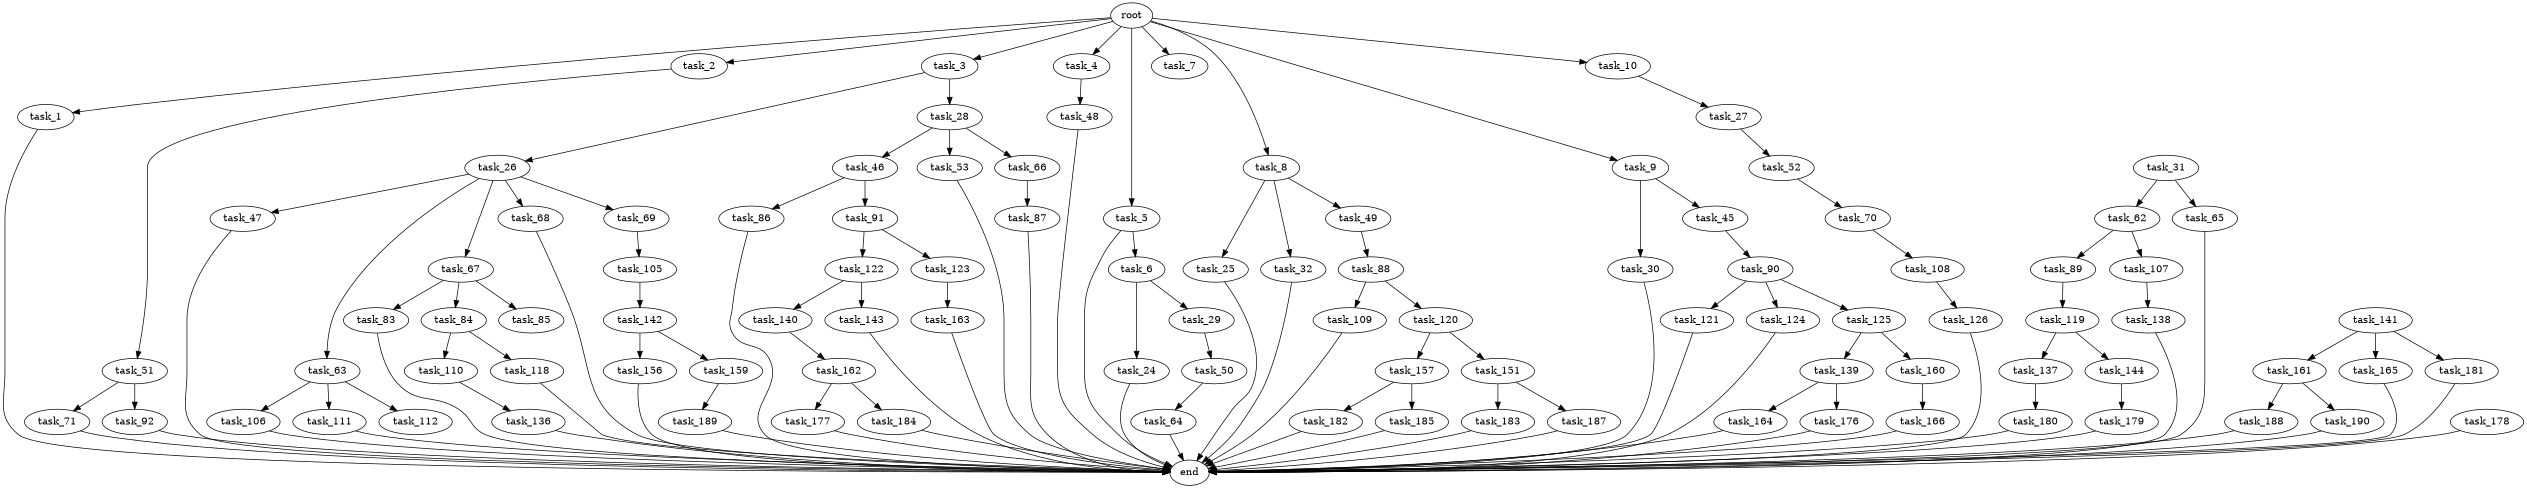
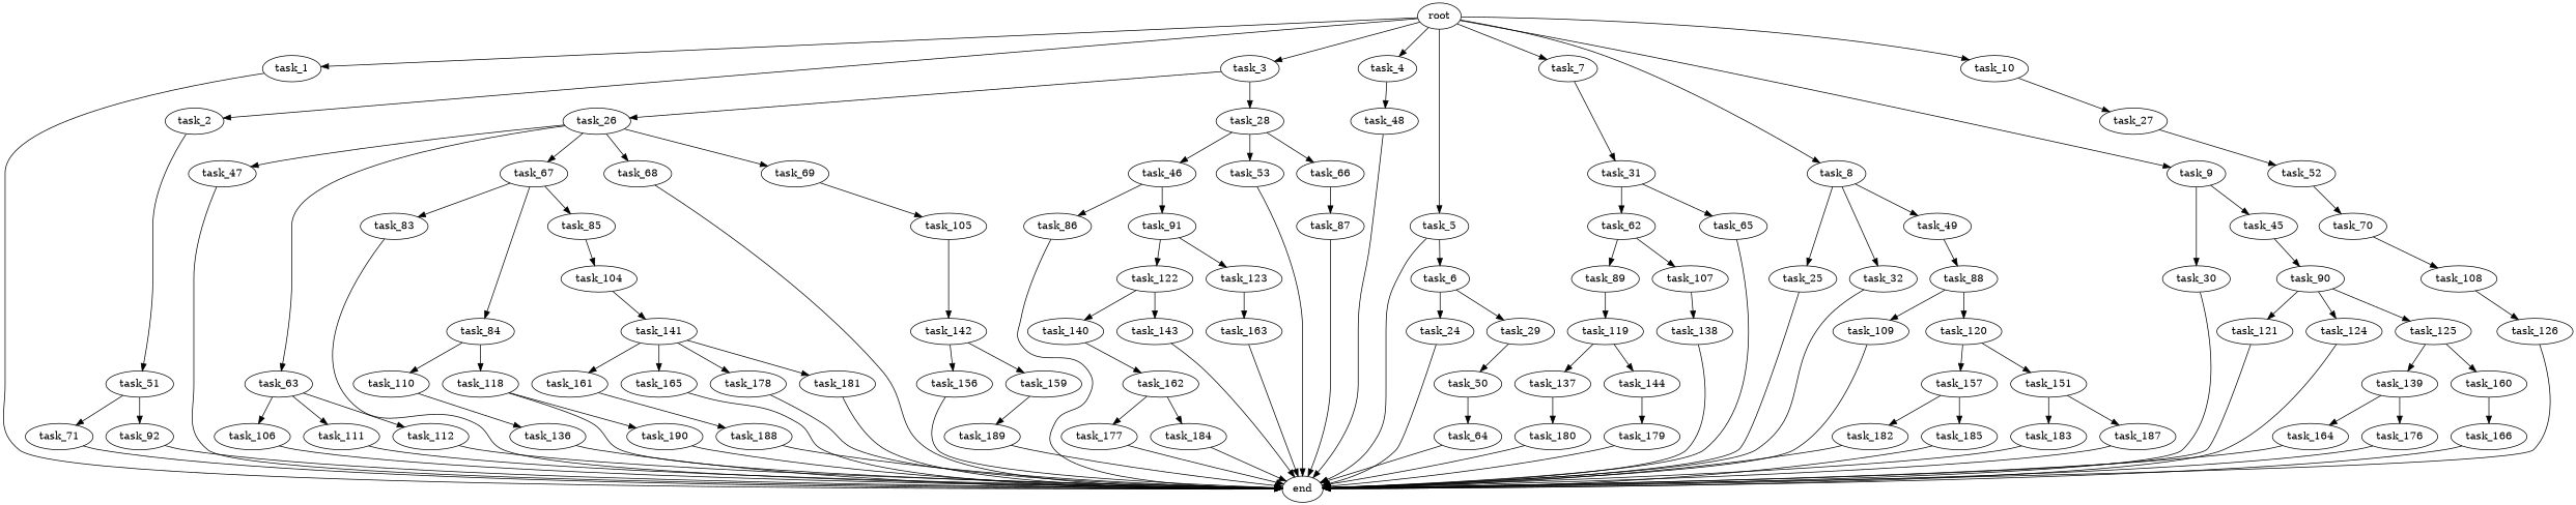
  digraph {
    root
    task_1
    task_2
    task_3
    task_4
    task_5
    task_7
    task_8
    task_9
    task_10
    end
    task_51
    task_26
    task_28
    task_48
    task_6
    task_24
    task_29
    task_31
    task_25
    task_32
    task_49
    task_30
    task_45
    task_27
    task_71
    task_92
    task_47
    task_63
    task_67
    task_68
    task_69
    task_46
    task_53
    task_66
    task_50
    task_62
    task_65
    task_88
    task_90
    task_52
    task_106
    task_111
    task_112
    task_83
    task_84
    task_85
    task_105
    task_70
    task_86
    task_91
    task_87
    task_64
    task_89
    task_107
    task_121
    task_124
    task_125
    task_122
    task_123
    task_109
    task_120
    task_108
    task_119
    task_138
    task_110
    task_118
+   task_104
    task_142
    task_126
    task_136
    task_141
    task_157
    n74 [label=task_151]
    task_137
    task_144
    task_139
    task_160
    task_140
    task_143
    task_163
    task_161
    task_165
    task_178
    task_181
    task_156
    task_159
    task_180
    task_179
    task_182
    task_185
    task_183
    task_187
    task_162
    task_164
    task_176
    n97 [label=task_166]
    task_177
    task_184
    task_188
    task_190
    task_189
    root -> task_1
    root -> task_2
    root -> task_3
    root -> task_4
    root -> task_5
    root -> task_7
    root -> task_8
    root -> task_9
    root -> task_10
    task_1 -> end
    task_2 -> task_51
    task_3 -> task_26
    task_3 -> task_28
    task_4 -> task_48
    task_5 -> end
    task_5 -> task_6
+   task_7 -> task_31
    task_8 -> task_25
    task_8 -> task_32
    task_8 -> task_49
    task_9 -> task_30
    task_9 -> task_45
    task_10 -> task_27
    task_51 -> task_71
    task_51 -> task_92
    task_26 -> task_47
    task_26 -> task_63
    task_26 -> task_67
    task_26 -> task_68
    task_26 -> task_69
    task_28 -> task_46
    task_28 -> task_53
    task_28 -> task_66
    task_48 -> end
    task_6 -> task_24
    task_6 -> task_29
    task_24 -> end
    task_29 -> task_50
    task_31 -> task_62
    task_31 -> task_65
    task_25 -> end
    task_32 -> end
    task_49 -> task_88
    task_30 -> end
    task_45 -> task_90
    task_27 -> task_52
    task_71 -> end
    task_92 -> end
    task_47 -> end
    task_63 -> task_106
    task_63 -> task_111
    task_63 -> task_112
    task_67 -> task_83
    task_67 -> task_84
    task_67 -> task_85
    task_68 -> end
    task_69 -> task_105
    task_46 -> task_86
    task_46 -> task_91
    task_53 -> end
    task_66 -> task_87
    task_50 -> task_64
    task_62 -> task_89
    task_62 -> task_107
    task_65 -> end
    task_88 -> task_109
    task_88 -> task_120
    task_90 -> task_121
    task_90 -> task_124
    task_90 -> task_125
    task_52 -> task_70
    task_106 -> end
    task_111 -> end
+   task_112 -> end
    task_83 -> end
    task_84 -> task_110
    task_84 -> task_118
+   task_85 -> task_104
    task_105 -> task_142
    task_70 -> task_108
    task_86 -> end
    task_91 -> task_122
    task_91 -> task_123
    task_87 -> end
    task_64 -> end
    task_89 -> task_119
    task_107 -> task_138
    task_121 -> end
    task_124 -> end
    task_125 -> task_139
    task_125 -> task_160
    task_122 -> task_140
    task_122 -> task_143
    task_123 -> task_163
    task_109 -> end
    task_120 -> task_157
    task_120 -> n74
    task_108 -> task_126
    task_119 -> task_137
    task_119 -> task_144
    task_138 -> end
    task_110 -> task_136
    task_118 -> end
+   task_104 -> task_141
    task_142 -> task_156
    task_142 -> task_159
    task_126 -> end
    task_136 -> end
    task_141 -> task_161
    task_141 -> task_165
+   task_141 -> task_178
    task_141 -> task_181
    task_157 -> task_182
    task_157 -> task_185
    n74 -> task_183
    n74 -> task_187
    task_137 -> task_180
    task_144 -> task_179
    task_139 -> task_164
    task_139 -> task_176
    task_160 -> n97
    task_140 -> task_162
    task_143 -> end
    task_163 -> end
    task_161 -> task_188
-   task_161 -> task_190
+   task_118 -> task_190
    task_165 -> end
    task_178 -> end
    task_181 -> end
    task_156 -> end
    task_159 -> task_189
    task_180 -> end
    task_179 -> end
    task_182 -> end
    task_185 -> end
    task_183 -> end
    task_187 -> end
    task_162 -> task_177
    task_162 -> task_184
    task_164 -> end
    task_176 -> end
    n97 -> end
    task_177 -> end
    task_184 -> end
    task_188 -> end
    task_190 -> end
    task_189 -> end
  }
